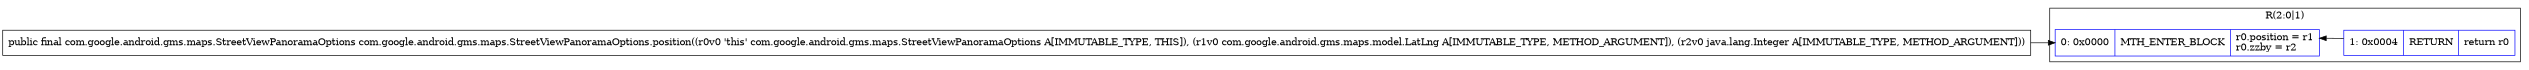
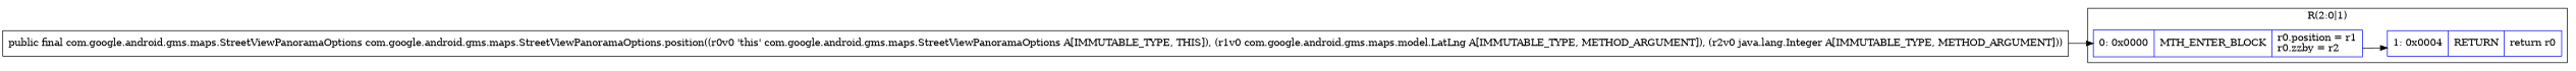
  digraph {
    rankdir=LR
    node [color=blue shape=record]
    n1 [label="{0\:\ 0x0000|MTH_ENTER_BLOCK\l|r0.position = r1\lr0.zzby = r2\l}"]
    n2 [label="{1\:\ 0x0004|RETURN\l|return r0\l}"]
    n3 [label="{public final com.google.android.gms.maps.StreetViewPanoramaOptions com.google.android.gms.maps.StreetViewPanoramaOptions.position((r0v0 'this' com.google.android.gms.maps.StreetViewPanoramaOptions A[IMMUTABLE_TYPE, THIS]), (r1v0 com.google.android.gms.maps.model.LatLng A[IMMUTABLE_TYPE, METHOD_ARGUMENT]), (r2v0 java.lang.Integer A[IMMUTABLE_TYPE, METHOD_ARGUMENT])) }" color=""]
    subgraph cluster_1 {
      label="R(2:0|1)"
      n1
      n2
    }
-   n2 -> n1
+   n1 -> n2
    n3 -> n1
  }
